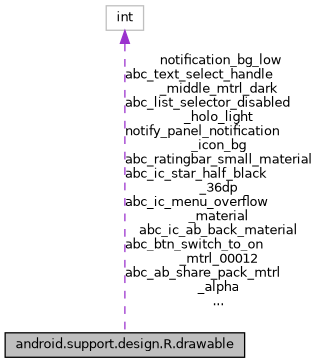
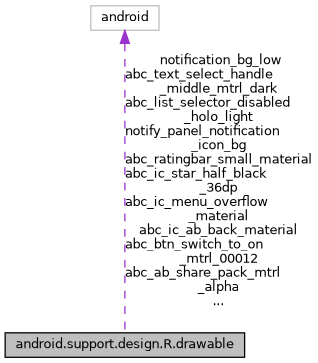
  digraph {
    node [fontname=Helvetica fontsize=10 shape=record style=filled]
    n1 [color=black fillcolor=grey75 fontcolor=black height=0.2 label="android.support.design.R.drawable" width=0.4]
-   n2 [color=grey75 fillcolor=white height=0.2 label=int width=0.4]
+   n2 [color=grey75 fillcolor=white height=0.2 label=android width=0.4]
    n2 -> n1 [color=darkorchid3 dir=back fontname=Helvetica fontsize=10 label=" notification_bg_low\nabc_text_select_handle\l_middle_mtrl_dark\nabc_list_selector_disabled\l_holo_light\nnotify_panel_notification\l_icon_bg\nabc_ratingbar_small_material\nabc_ic_star_half_black\l_36dp\nabc_ic_menu_overflow\l_material\nabc_ic_ab_back_material\nabc_btn_switch_to_on\l_mtrl_00012\nabc_ab_share_pack_mtrl\l_alpha\n..." labelfontname=Helvetica labelfontsize=10 style=dashed]
  }
